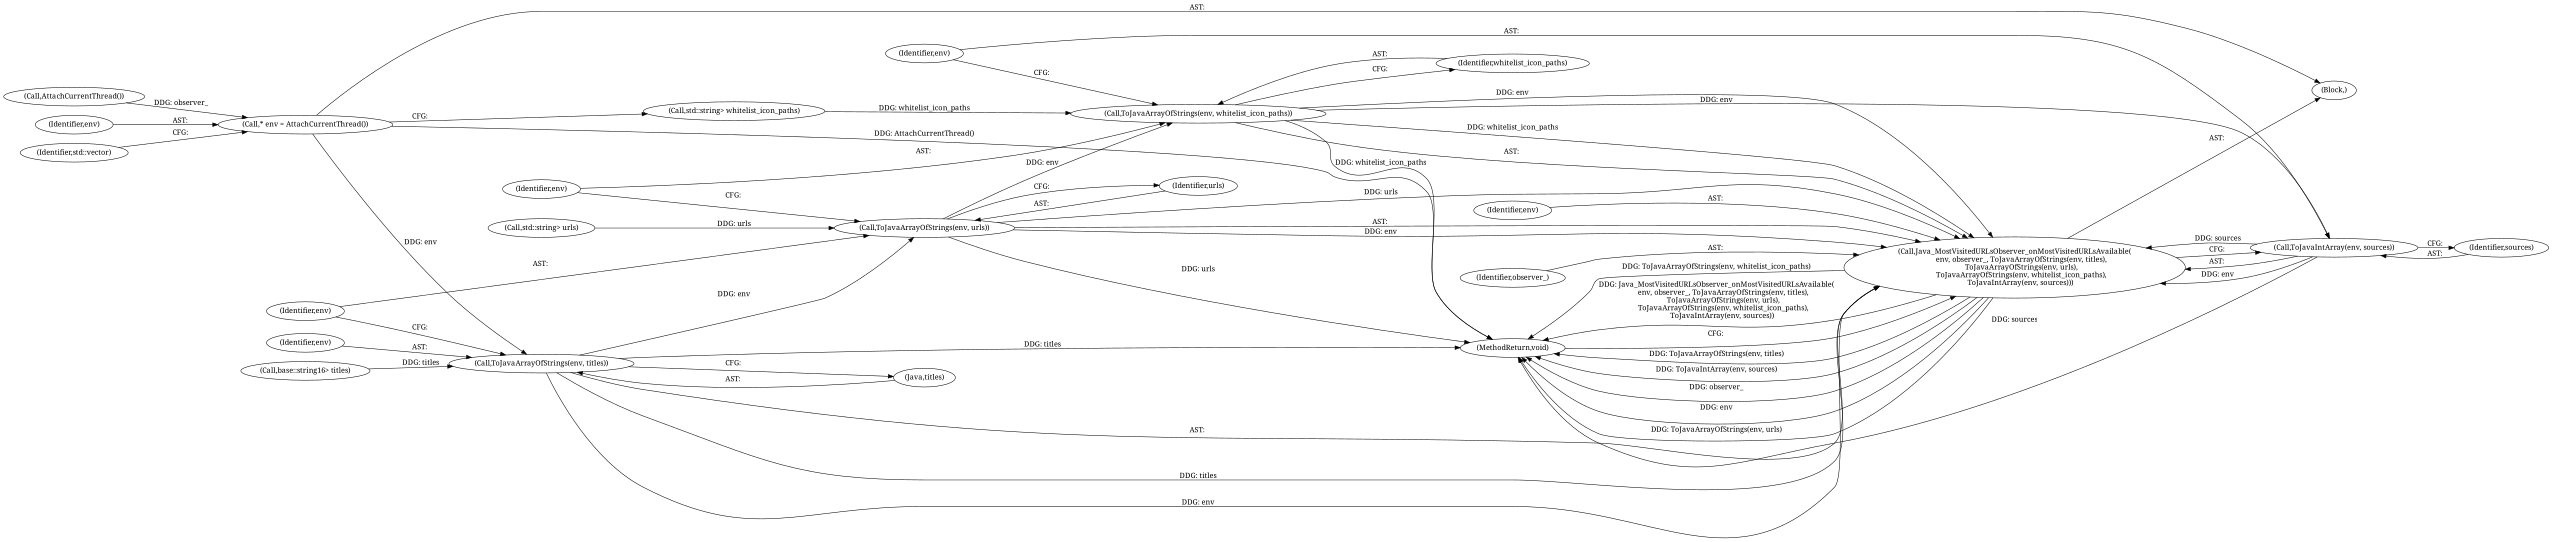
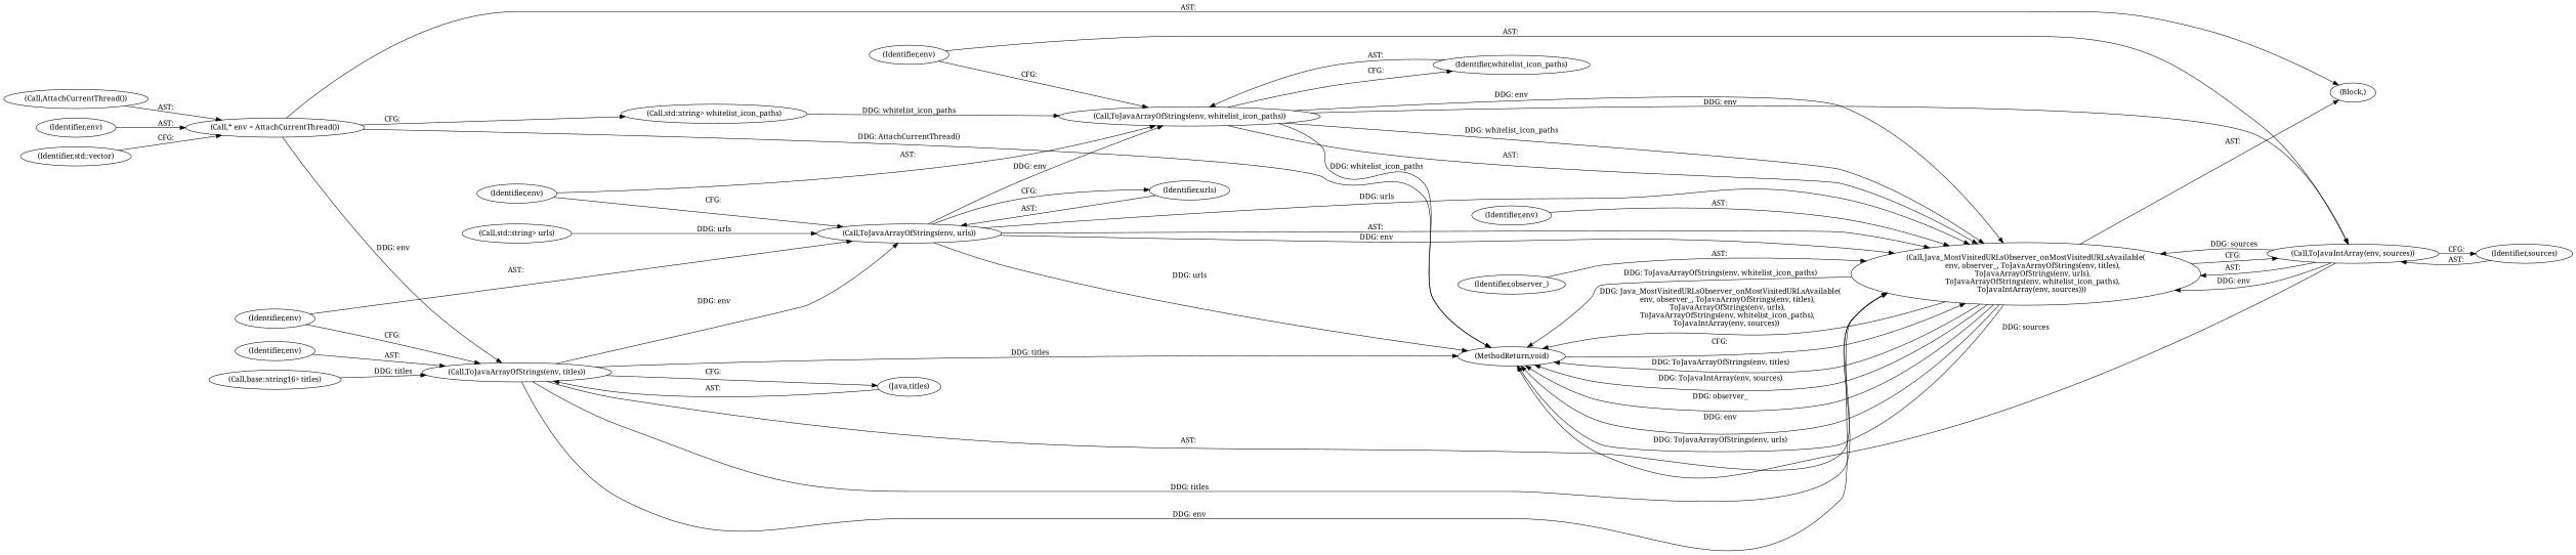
  digraph {
    fontname="Noto Serif"
    rankdir=LR
    node [fontname="Noto Serif"]
    edge [fontname="Noto Serif"]
    n1 [label="(Call,* env = AttachCurrentThread())"]
    n2 [label="(Call,ToJavaArrayOfStrings(env, titles))"]
    n3 [label="(MethodReturn,void)"]
    n4 [label="(Block,)"]
    n5 [label="(Call,std::string> whitelist_icon_paths)"]
    n6 [label="(Call,Java_MostVisitedURLsObserver_onMostVisitedURLsAvailable(\n       env, observer_, ToJavaArrayOfStrings(env, titles),\n       ToJavaArrayOfStrings(env, urls),\n       ToJavaArrayOfStrings(env, whitelist_icon_paths),\n      ToJavaIntArray(env, sources)))"]
    n7 [label="(Call,ToJavaArrayOfStrings(env, urls))"]
    n8 [label="(Java,titles)"]
    n9 [label="(Call,AttachCurrentThread())"]
    n10 [label="(Call,ToJavaIntArray(env, sources))"]
    n11 [label="(Call,ToJavaArrayOfStrings(env, whitelist_icon_paths))"]
    n12 [label="(Identifier,urls)"]
    n13 [label="(Identifier,sources)"]
    n14 [label="(Identifier,whitelist_icon_paths)"]
    n15 [label="(Identifier,env)"]
    n16 [label="(Identifier,env)"]
    n17 [label="(Identifier,env)"]
    n18 [label="(Identifier,std::vector)"]
    n19 [label="(Identifier,env)"]
    n20 [label="(Identifier,env)"]
    n21 [label="(Identifier,observer_)"]
    n22 [label="(Identifier,env)"]
    n23 [label="(Call,std::string> urls)"]
    n24 [label="(Call,base::string16> titles)"]
    n1 -> n2 [label="DDG: env"]
    n1 -> n3 [label="DDG: AttachCurrentThread()"]
    n1 -> n4 [label="AST: "]
    n1 -> n5 [label="CFG: "]
    n2 -> n3 [label="DDG: titles"]
    n2 -> n6 [label="AST: "]
    n2 -> n6 [label="DDG: env"]
    n2 -> n6 [label="DDG: titles"]
    n2 -> n7 [label="DDG: env"]
    n2 -> n8 [label="CFG: "]
    n3 -> n6 [label="CFG: "]
    n5 -> n11 [label="DDG: whitelist_icon_paths"]
    n6 -> n3 [label="DDG: ToJavaArrayOfStrings(env, titles)"]
    n6 -> n3 [label="DDG: ToJavaIntArray(env, sources)"]
    n6 -> n3 [label="DDG: observer_"]
    n6 -> n3 [label="DDG: env"]
    n6 -> n3 [label="DDG: ToJavaArrayOfStrings(env, urls)"]
    n6 -> n3 [label="DDG: ToJavaArrayOfStrings(env, whitelist_icon_paths)"]
    n6 -> n3 [label="DDG: Java_MostVisitedURLsObserver_onMostVisitedURLsAvailable(\n       env, observer_, ToJavaArrayOfStrings(env, titles),\n       ToJavaArrayOfStrings(env, urls),\n       ToJavaArrayOfStrings(env, whitelist_icon_paths),\n      ToJavaIntArray(env, sources))"]
    n6 -> n4 [label="AST: "]
    n6 -> n10 [label="CFG: "]
    n7 -> n3 [label="DDG: urls"]
    n7 -> n6 [label="AST: "]
    n7 -> n6 [label="DDG: env"]
    n7 -> n6 [label="DDG: urls"]
    n7 -> n11 [label="DDG: env"]
    n7 -> n12 [label="CFG: "]
    n8 -> n2 [label="AST: "]
-   n9 -> n1 [label="DDG: observer_"]
+   n9 -> n1 [label="AST: "]
    n10 -> n3 [label="DDG: sources"]
    n10 -> n6 [label="AST: "]
    n10 -> n6 [label="DDG: env"]
    n10 -> n6 [label="DDG: sources"]
    n10 -> n13 [label="CFG: "]
    n11 -> n3 [label="DDG: whitelist_icon_paths"]
    n11 -> n6 [label="AST: "]
    n11 -> n6 [label="DDG: env"]
    n11 -> n6 [label="DDG: whitelist_icon_paths"]
    n11 -> n10 [label="DDG: env"]
    n11 -> n14 [label="CFG: "]
    n12 -> n7 [label="AST: "]
    n13 -> n10 [label="AST: "]
    n14 -> n11 [label="AST: "]
    n15 -> n7 [label="CFG: "]
    n15 -> n11 [label="AST: "]
    n16 -> n2 [label="CFG: "]
    n16 -> n7 [label="AST: "]
    n17 -> n1 [label="AST: "]
    n18 -> n1 [label="CFG: "]
    n19 -> n2 [label="AST: "]
    n20 -> n10 [label="AST: "]
    n20 -> n11 [label="CFG: "]
    n21 -> n6 [label="AST: "]
    n22 -> n6 [label="AST: "]
    n23 -> n7 [label="DDG: urls"]
    n24 -> n2 [label="DDG: titles"]
  }
